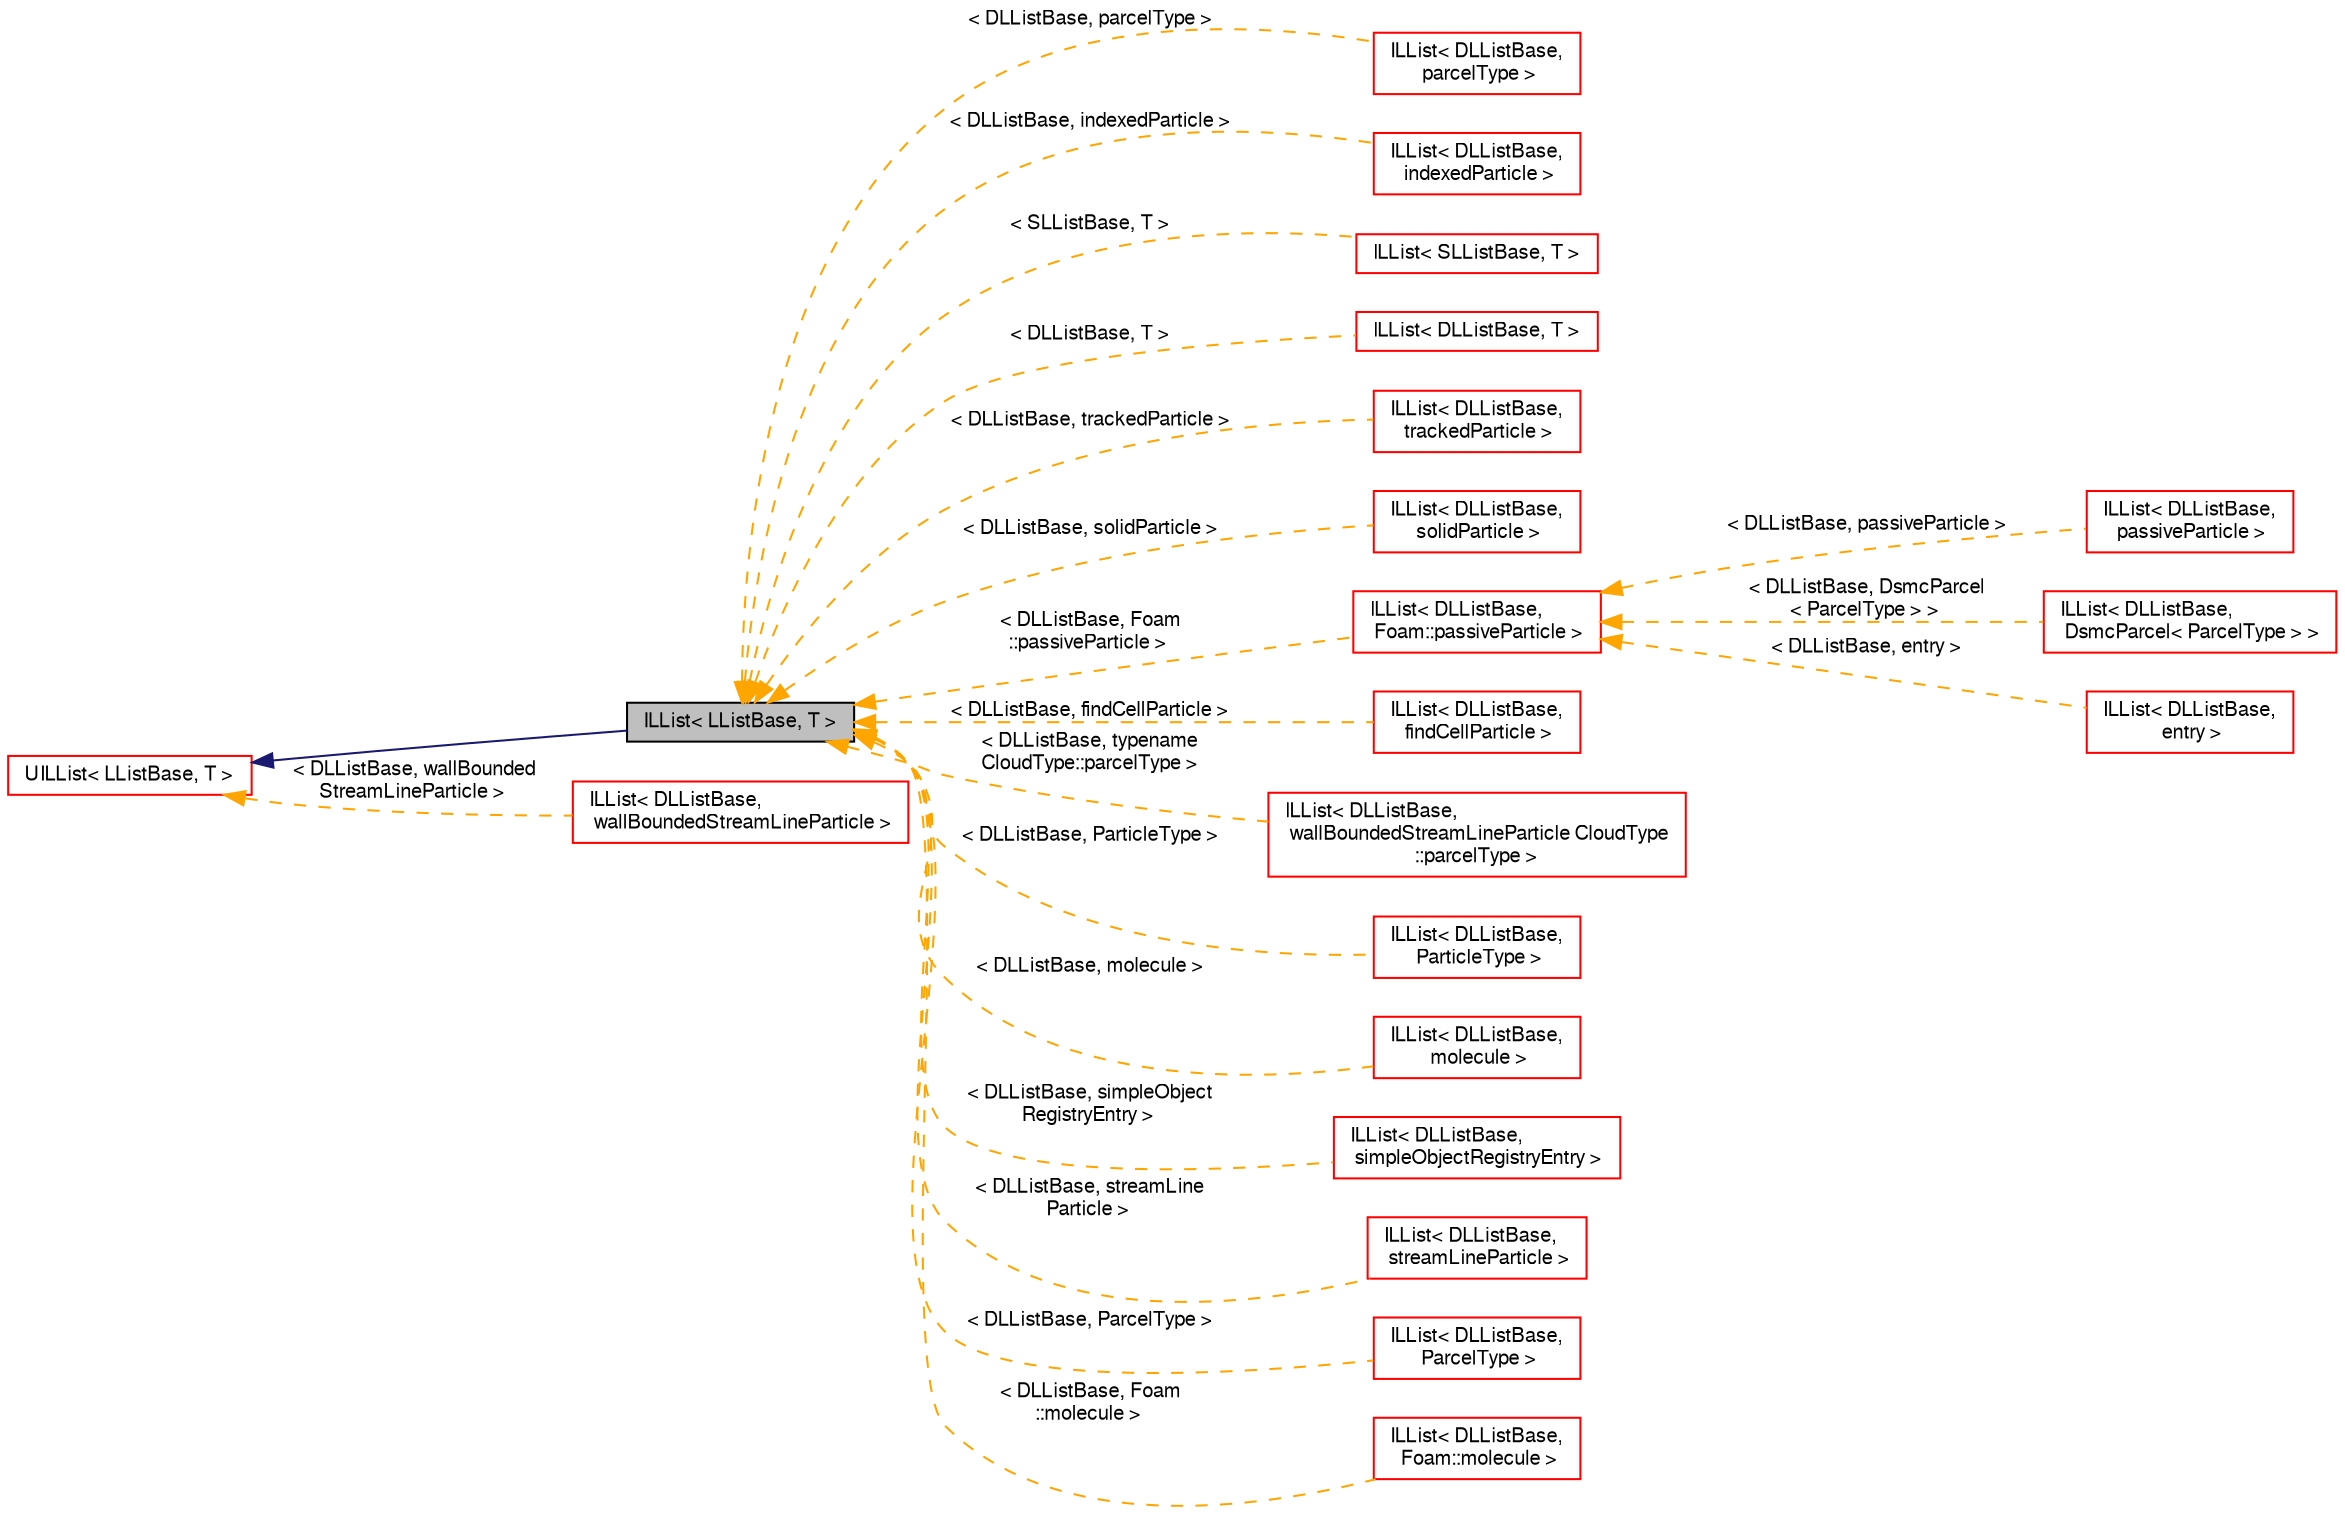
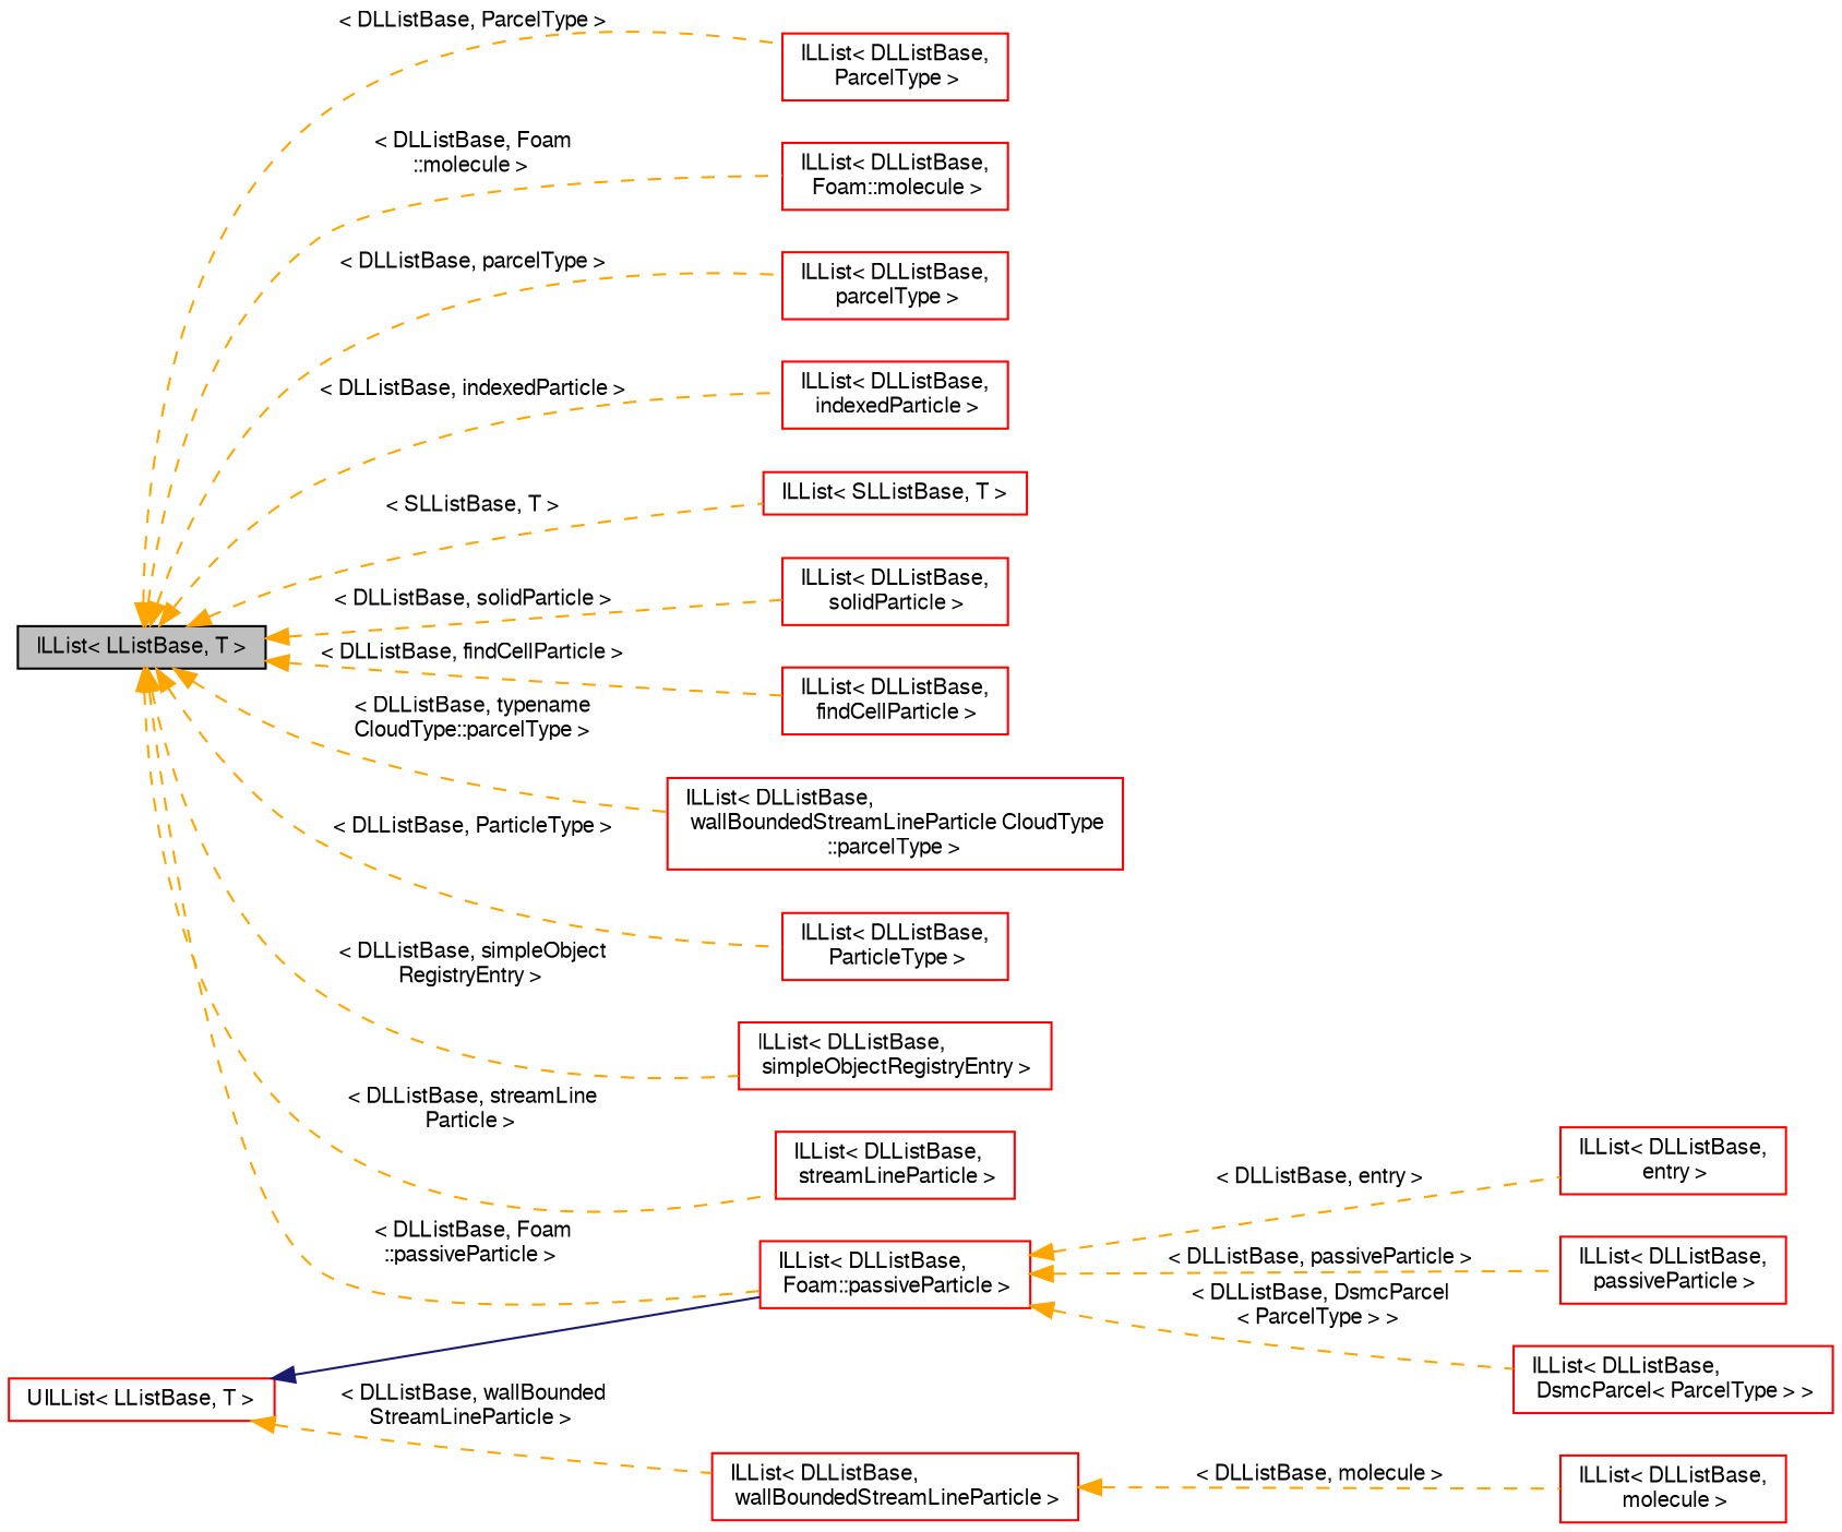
  digraph {
    rankdir=LR
    node [color=red fontname=FreeSans fontsize=10 shape=record]
    edge [color=orange dir=back fontname=FreeSans fontsize=10 labelfontname=FreeSans labelfontsize=10 style=dashed]
    n1 [color=black fillcolor=grey75 fontcolor=black height=0.2 label="ILList\< LListBase, T \>" style=filled width=0.4]
    n2 [height=0.2 label="ILList\< DLListBase,\l parcelType \>" width=0.4]
    n3 [height=0.2 label="ILList\< DLListBase,\l indexedParticle \>" width=0.4]
    n4 [height=0.2 label="ILList\< SLListBase, T \>" width=0.4]
-   n5 [height=0.2 label="ILList\< DLListBase, T \>" width=0.4]
-   n6 [height=0.2 label="ILList\< DLListBase,\l trackedParticle \>" width=0.4]
    n7 [height=0.2 label="ILList\< DLListBase,\l solidParticle \>" width=0.4]
    n8 [height=0.2 label="ILList\< DLListBase,\l Foam::passiveParticle \>" width=0.4]
    n9 [height=0.2 label="ILList\< DLListBase,\l findCellParticle \>" width=0.4]
    n10 [height=0.2 label="ILList\< DLListBase,\l wallBoundedStreamLineParticle CloudType\l::parcelType \>" width=0.4]
    n11 [height=0.2 label="ILList\< DLListBase,\l ParticleType \>" width=0.4]
    n12 [height=0.2 label="ILList\< DLListBase,\l molecule \>" width=0.4]
    n13 [height=0.2 label="ILList\< DLListBase,\l simpleObjectRegistryEntry \>" width=0.4]
    n14 [height=0.2 label="ILList\< DLListBase,\l streamLineParticle \>" width=0.4]
    n15 [height=0.2 label="ILList\< DLListBase,\l ParcelType \>" width=0.4]
    n16 [height=0.2 label="ILList\< DLListBase,\l Foam::molecule \>" width=0.4]
    n17 [height=0.2 label="ILList\< DLListBase,\l wallBoundedStreamLineParticle \>" width=0.4]
    n18 [height=0.2 label="ILList\< DLListBase,\l passiveParticle \>" width=0.4]
    n19 [height=0.2 label="ILList\< DLListBase,\l DsmcParcel\< ParcelType \> \>" width=0.4]
    n20 [height=0.2 label="ILList\< DLListBase,\l entry \>" width=0.4]
    n21 [height=0.2 label="UILList\< LListBase, T \>" width=0.4]
    n1 -> n2 [label=" \< DLListBase, parcelType \>"]
    n1 -> n3 [label=" \< DLListBase, indexedParticle \>"]
    n1 -> n4 [label=" \< SLListBase, T \>"]
-   n1 -> n5 [label=" \< DLListBase, T \>"]
-   n1 -> n6 [label=" \< DLListBase, trackedParticle \>"]
    n1 -> n7 [label=" \< DLListBase, solidParticle \>"]
    n1 -> n8 [label=" \< DLListBase, Foam\l::passiveParticle \>"]
    n1 -> n9 [label=" \< DLListBase, findCellParticle \>"]
    n1 -> n10 [label=" \< DLListBase, typename\l CloudType::parcelType \>"]
    n1 -> n11 [label=" \< DLListBase, ParticleType \>"]
-   n1 -> n12 [label=" \< DLListBase, molecule \>"]
+   n17 -> n12 [label=" \< DLListBase, molecule \>"]
    n1 -> n13 [label=" \< DLListBase, simpleObject\lRegistryEntry \>"]
    n1 -> n14 [label=" \< DLListBase, streamLine\lParticle \>"]
    n1 -> n15 [label=" \< DLListBase, ParcelType \>"]
    n1 -> n16 [label=" \< DLListBase, Foam\l::molecule \>"]
    n8 -> n18 [label=" \< DLListBase, passiveParticle \>"]
    n8 -> n19 [label=" \< DLListBase, DsmcParcel\l\< ParcelType \> \>"]
    n8 -> n20 [label=" \< DLListBase, entry \>"]
-   n21 -> n1 [color=midnightblue style=solid]
+   n21 -> n8 [color=midnightblue style=solid]
    n21 -> n17 [label=" \< DLListBase, wallBounded\lStreamLineParticle \>"]
  }
